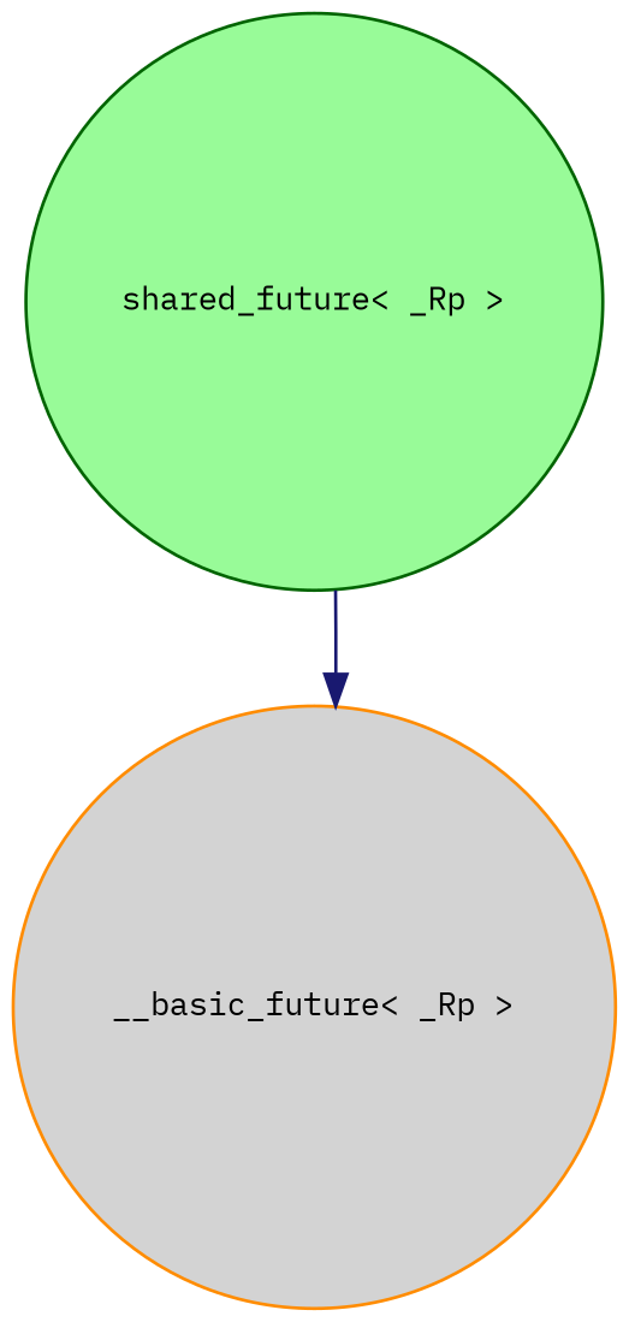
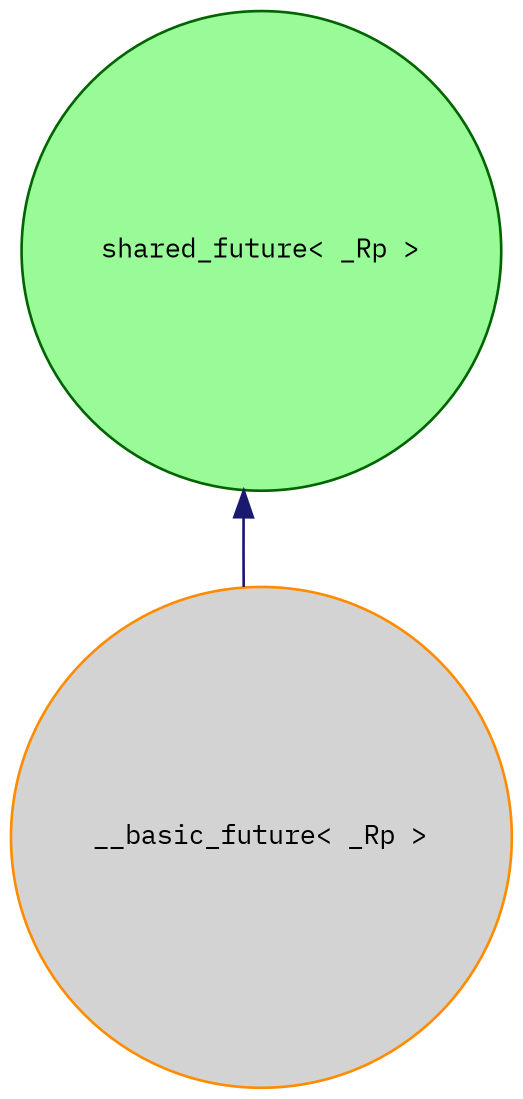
  digraph {
    fontname="IBM Plex Mono"
    node [fontname="IBM Plex Mono" fontsize=10 shape=circle style=filled]
    n1 [color=darkgreen fillcolor=palegreen fontcolor=black height=0.2 label="shared_future\< _Rp \>" width=0.4]
    n2 [color=darkorange fillcolor=lightgrey height=0.2 label="__basic_future\< _Rp \>" width=0.4]
-   n2 -> n1 [color=midnightblue dir=back fontname="IBM Plex Mono" fontsize=10 labelfontname=Helvetica labelfontsize=10 style=solid]
+   n1 -> n2 [color=midnightblue dir=back fontname="IBM Plex Mono" fontsize=10 labelfontname=Helvetica labelfontsize=10 style=solid]
  }
